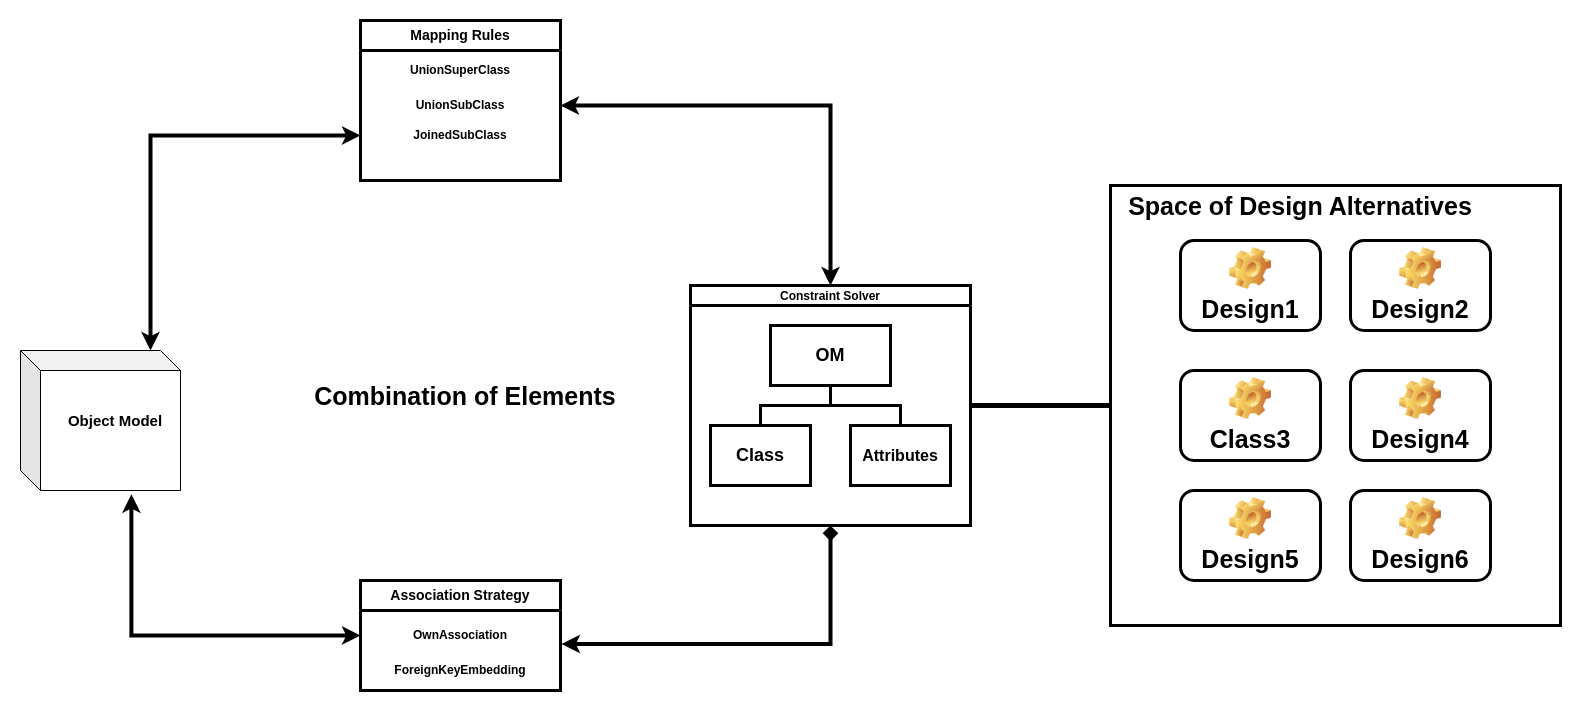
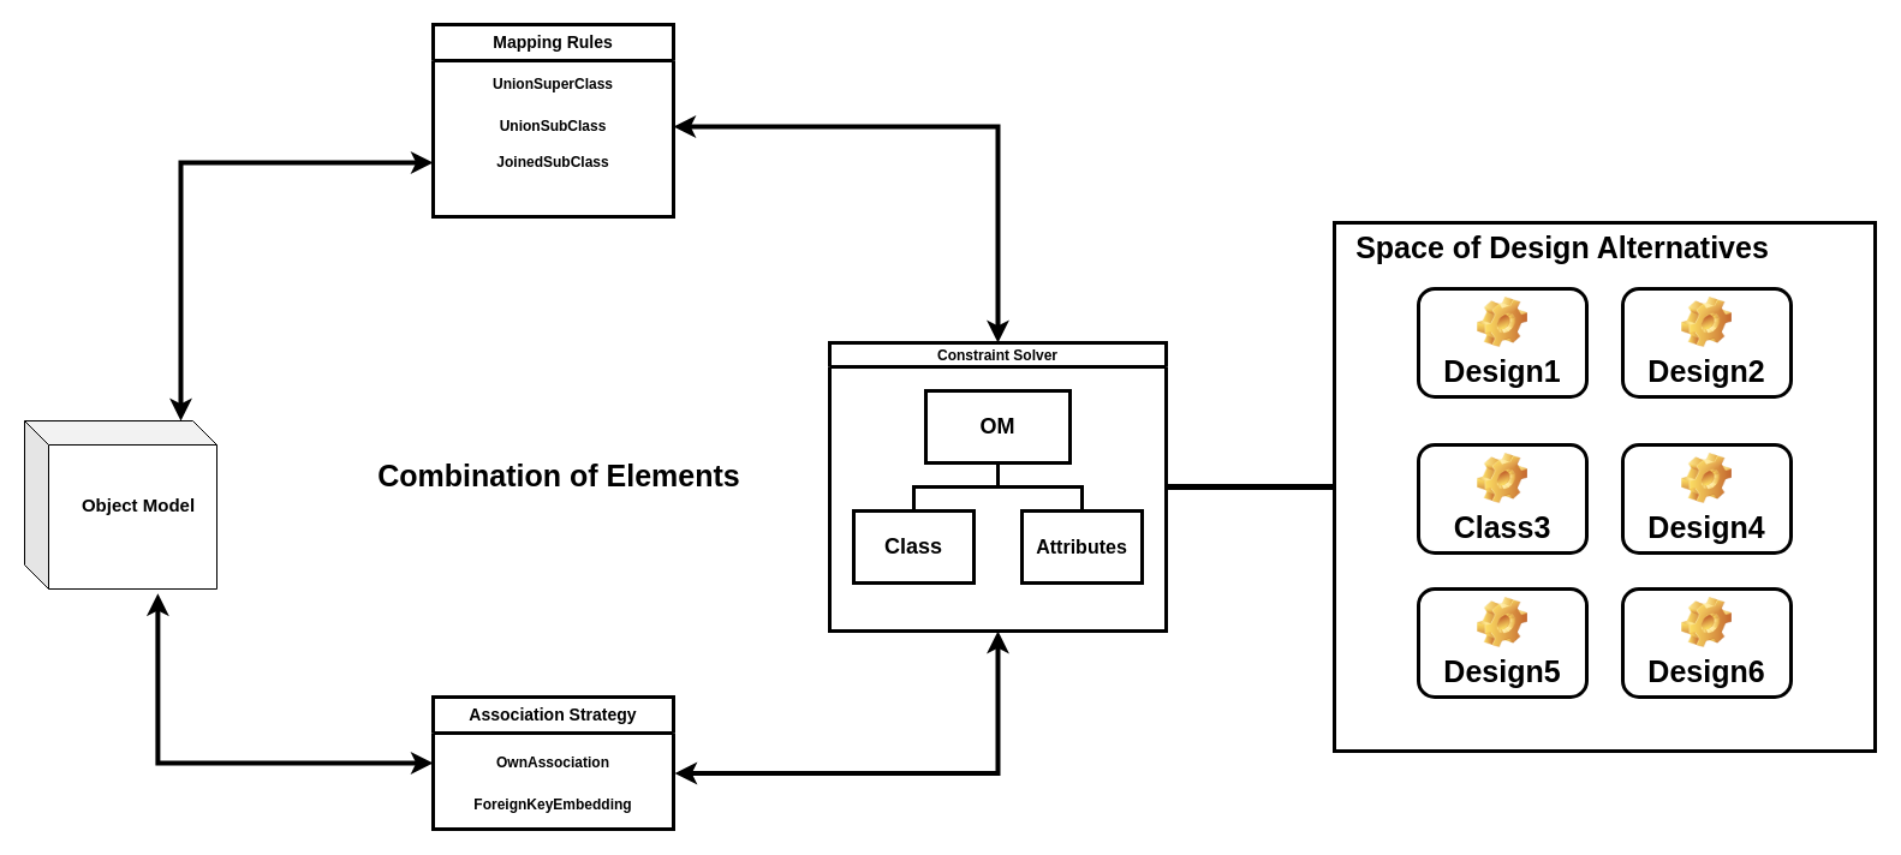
  <mxCell id="0" />
  <mxCell id="1" parent="0" />
  <mxCell id="2" value="&lt;b&gt;&lt;font style=&quot;font-size: 25px;&quot;&gt;Combination of Elements&lt;/font&gt;&lt;/b&gt;" style="text;html=1;strokeColor=none;fillColor=none;align=center;verticalAlign=middle;whiteSpace=wrap;rounded=0;fontSize=15;" vertex="1" parent="1"><mxGeometry x="300" y="370" width="330" height="50" as="geometry" /></mxCell>
  <mxCell id="3" value="" style="endArrow=classic;startArrow=classic;html=1;rounded=0;fontSize=17;exitX=0;exitY=0;exitDx=130;exitDy=0;strokeWidth=4;exitPerimeter=0;entryX=0;entryY=0.5;entryDx=0;entryDy=0;edgeStyle=orthogonalEdgeStyle;" edge="1" parent="1" source="5" target="12"><mxGeometry width="50" height="50" relative="1" as="geometry"><mxPoint x="267.708" y="316.563" as="sourcePoint" /><mxPoint x="360" y="190" as="targetPoint" /></mxGeometry></mxCell>
  <mxCell id="4" value="" style="endArrow=classic;startArrow=classic;html=1;rounded=0;fontSize=17;exitX=0.693;exitY=1.027;exitDx=0;exitDy=0;strokeWidth=4;exitPerimeter=0;entryX=0;entryY=0.5;entryDx=0;entryDy=0;edgeStyle=orthogonalEdgeStyle;" edge="1" parent="1" source="5" target="7"><mxGeometry width="50" height="50" relative="1" as="geometry"><mxPoint x="243.708" y="461.417" as="sourcePoint" /><mxPoint x="360" y="530" as="targetPoint" /></mxGeometry></mxCell>
  <mxCell id="5" value="" style="shape=cube;whiteSpace=wrap;html=1;boundedLbl=1;backgroundOutline=1;darkOpacity=0.05;darkOpacity2=0.1;" vertex="1" parent="1"><mxGeometry x="20" y="350" width="160" height="140" as="geometry" /></mxCell>
  <mxCell id="6" value="&lt;b style=&quot;border-color: var(--border-color); text-align: left; font-size: 14px;&quot;&gt;Association Strategy&lt;/b&gt;" style="swimlane;fontStyle=0;childLayout=stackLayout;horizontal=1;startSize=30;horizontalStack=0;resizeParent=1;resizeParentMax=0;resizeLast=0;collapsible=1;marginBottom=0;whiteSpace=wrap;html=1;strokeWidth=3;" vertex="1" parent="1"><mxGeometry x="360" y="580" width="200" height="110" as="geometry" /></mxCell>
  <mxCell id="7" value="&lt;b&gt;OwnAssociation&lt;/b&gt;" style="text;strokeColor=none;fillColor=none;align=center;verticalAlign=middle;spacingLeft=4;spacingRight=4;overflow=hidden;points=[[0,0.5],[1,0.5]];portConstraint=eastwest;rotatable=0;whiteSpace=wrap;html=1;" vertex="1" parent="6"><mxGeometry y="30" width="200" height="50" as="geometry" /></mxCell>
  <mxCell id="8" value="&lt;div style=&quot;&quot;&gt;&lt;b style=&quot;background-color: initial;&quot;&gt;ForeignKeyEmbedding&lt;/b&gt;&lt;/div&gt;&lt;div style=&quot;&quot;&gt;&lt;br&gt;&lt;/div&gt;" style="text;strokeColor=none;fillColor=none;align=center;verticalAlign=middle;spacingLeft=4;spacingRight=4;overflow=hidden;points=[[0,0.5],[1,0.5]];portConstraint=eastwest;rotatable=0;whiteSpace=wrap;html=1;" vertex="1" parent="6"><mxGeometry y="80" width="200" height="30" as="geometry" /></mxCell>
  <mxCell id="9" value="&lt;b style=&quot;border-color: var(--border-color); text-align: left; font-size: 14px;&quot;&gt;Mapping Rules&lt;/b&gt;" style="swimlane;fontStyle=0;childLayout=stackLayout;horizontal=1;startSize=30;horizontalStack=0;resizeParent=1;resizeParentMax=0;resizeLast=0;collapsible=1;marginBottom=0;whiteSpace=wrap;html=1;strokeWidth=3;" vertex="1" parent="1"><mxGeometry x="360" y="20" width="200" height="160" as="geometry" /></mxCell>
  <mxCell id="10" value="&lt;b&gt;UnionSuperClass&lt;/b&gt;" style="text;strokeColor=none;fillColor=none;align=center;verticalAlign=middle;spacingLeft=4;spacingRight=4;overflow=hidden;points=[[0,0.5],[1,0.5]];portConstraint=eastwest;rotatable=0;whiteSpace=wrap;html=1;" vertex="1" parent="9"><mxGeometry y="30" width="200" height="40" as="geometry" /></mxCell>
  <mxCell id="11" value="&lt;b&gt;UnionSubClass&lt;/b&gt;" style="text;strokeColor=none;fillColor=none;align=center;verticalAlign=middle;spacingLeft=4;spacingRight=4;overflow=hidden;points=[[0,0.5],[1,0.5]];portConstraint=eastwest;rotatable=0;whiteSpace=wrap;html=1;" vertex="1" parent="9"><mxGeometry y="70" width="200" height="30" as="geometry" /></mxCell>
  <mxCell id="12" value="&lt;b&gt;JoinedSubClass&lt;/b&gt;" style="text;strokeColor=none;fillColor=none;align=center;verticalAlign=middle;spacingLeft=4;spacingRight=4;overflow=hidden;points=[[0,0.5],[1,0.5]];portConstraint=eastwest;rotatable=0;whiteSpace=wrap;html=1;" vertex="1" parent="9"><mxGeometry y="100" width="200" height="30" as="geometry" /></mxCell>
  <mxCell id="13" value="&lt;div style=&quot;&quot;&gt;&lt;br&gt;&lt;/div&gt;" style="text;strokeColor=none;fillColor=none;align=center;verticalAlign=middle;spacingLeft=4;spacingRight=4;overflow=hidden;points=[[0,0.5],[1,0.5]];portConstraint=eastwest;rotatable=0;whiteSpace=wrap;html=1;" vertex="1" parent="9"><mxGeometry y="130" width="200" height="30" as="geometry" /></mxCell>
  <mxCell id="14" style="edgeStyle=elbowEdgeStyle;rounded=0;orthogonalLoop=1;jettySize=auto;html=1;startArrow=none;endArrow=none;entryX=0;entryY=0.5;entryDx=0;entryDy=0;strokeWidth=5;fontSize=25;fontColor=#000000;" edge="1" parent="1" source="15" target="30"><mxGeometry relative="1" as="geometry" /></mxCell>
  <mxCell id="15" value="&#10;&#10;Constraint Solver&#10;&#10;" style="swimlane;startSize=20;horizontal=1;containerType=tree;newEdgeStyle={&quot;edgeStyle&quot;:&quot;elbowEdgeStyle&quot;,&quot;startArrow&quot;:&quot;none&quot;,&quot;endArrow&quot;:&quot;none&quot;};strokeWidth=3;fontColor=#000000;" vertex="1" parent="1"><mxGeometry x="690" y="285" width="280" height="240" as="geometry" /></mxCell>
  <mxCell id="16" value="" style="edgeStyle=elbowEdgeStyle;elbow=vertical;sourcePerimeterSpacing=0;targetPerimeterSpacing=0;startArrow=none;endArrow=none;rounded=0;curved=0;fontColor=#000000;strokeWidth=3;" edge="1" parent="15" source="18" target="19"><mxGeometry relative="1" as="geometry" /></mxCell>
  <mxCell id="17" value="" style="edgeStyle=elbowEdgeStyle;elbow=vertical;sourcePerimeterSpacing=0;targetPerimeterSpacing=0;startArrow=none;endArrow=none;rounded=0;curved=0;fontColor=#000000;strokeWidth=3;" edge="1" parent="15" source="18" target="20"><mxGeometry relative="1" as="geometry" /></mxCell>
  <mxCell id="18" value="&lt;b&gt;&lt;font style=&quot;font-size: 18px;&quot;&gt;OM&lt;/font&gt;&lt;/b&gt;" style="whiteSpace=wrap;html=1;align=center;treeFolding=1;treeMoving=1;newEdgeStyle={&quot;edgeStyle&quot;:&quot;elbowEdgeStyle&quot;,&quot;startArrow&quot;:&quot;none&quot;,&quot;endArrow&quot;:&quot;none&quot;};strokeWidth=3;fontColor=#000000;" vertex="1" parent="15"><mxGeometry x="80" y="40" width="120" height="60" as="geometry" /></mxCell>
  <mxCell id="19" value="&lt;b&gt;&lt;font style=&quot;font-size: 18px;&quot;&gt;Class&lt;/font&gt;&lt;/b&gt;" style="whiteSpace=wrap;html=1;align=center;verticalAlign=middle;treeFolding=1;treeMoving=1;newEdgeStyle={&quot;edgeStyle&quot;:&quot;elbowEdgeStyle&quot;,&quot;startArrow&quot;:&quot;none&quot;,&quot;endArrow&quot;:&quot;none&quot;};strokeWidth=3;fontColor=#000000;" vertex="1" parent="15"><mxGeometry x="20" y="140" width="100" height="60" as="geometry" /></mxCell>
  <mxCell id="20" value="&lt;b&gt;&lt;font style=&quot;font-size: 16px;&quot;&gt;Attributes&lt;/font&gt;&lt;/b&gt;" style="whiteSpace=wrap;html=1;align=center;verticalAlign=middle;treeFolding=1;treeMoving=1;newEdgeStyle={&quot;edgeStyle&quot;:&quot;elbowEdgeStyle&quot;,&quot;startArrow&quot;:&quot;none&quot;,&quot;endArrow&quot;:&quot;none&quot;};strokeWidth=3;fontColor=#000000;" vertex="1" parent="15"><mxGeometry x="160" y="140" width="100" height="60" as="geometry" /></mxCell>
- <mxCell id="21" value="" style="endArrow=diamond;startArrow=classic;html=1;rounded=0;fontSize=17;exitX=1.005;exitY=0.67;exitDx=0;exitDy=0;strokeWidth=4;exitPerimeter=0;entryX=0.5;entryY=1;entryDx=0;entryDy=0;edgeStyle=orthogonalEdgeStyle;" edge="1" parent="1" source="7" target="15"><mxGeometry width="50" height="50" relative="1" as="geometry"><mxPoint x="700" y="570" as="sourcePoint" /><mxPoint x="866.05" y="742.03" as="targetPoint" /></mxGeometry></mxCell>
+ <mxCell id="21" value="" style="endArrow=classic;startArrow=classic;html=1;rounded=0;fontSize=17;exitX=1.005;exitY=0.67;exitDx=0;exitDy=0;strokeWidth=4;exitPerimeter=0;entryX=0.5;entryY=1;entryDx=0;entryDy=0;edgeStyle=orthogonalEdgeStyle;" edge="1" parent="1" source="7" target="15"><mxGeometry width="50" height="50" relative="1" as="geometry"><mxPoint x="700" y="570" as="sourcePoint" /><mxPoint x="866.05" y="742.03" as="targetPoint" /></mxGeometry></mxCell>
  <mxCell id="22" value="" style="endArrow=classic;startArrow=classic;html=1;rounded=0;fontSize=17;exitX=1;exitY=0.5;exitDx=0;exitDy=0;strokeWidth=4;entryX=0.5;entryY=0;entryDx=0;entryDy=0;edgeStyle=orthogonalEdgeStyle;" edge="1" parent="1" source="11" target="15"><mxGeometry width="50" height="50" relative="1" as="geometry"><mxPoint x="630" y="235" as="sourcePoint" /><mxPoint x="830" y="20" as="targetPoint" /></mxGeometry></mxCell>
  <mxCell id="23" value="&lt;b&gt;&lt;font style=&quot;font-size: 15px;&quot;&gt;Object Model&lt;/font&gt;&lt;/b&gt;" style="text;html=1;strokeColor=none;fillColor=none;align=center;verticalAlign=middle;whiteSpace=wrap;rounded=0;" vertex="1" parent="1"><mxGeometry x="60" y="405" width="110" height="30" as="geometry" /></mxCell>
  <mxCell id="24" value="Design1" style="label;whiteSpace=wrap;html=1;align=center;verticalAlign=bottom;spacingLeft=0;spacingBottom=4;imageAlign=center;imageVerticalAlign=top;image=img/clipart/Gear_128x128.png;strokeWidth=3;fontSize=25;fontColor=#000000;" vertex="1" parent="1"><mxGeometry x="1180" y="240" width="140" height="90" as="geometry" /></mxCell>
  <mxCell id="25" value="Class3" style="label;whiteSpace=wrap;html=1;align=center;verticalAlign=bottom;spacingLeft=0;spacingBottom=4;imageAlign=center;imageVerticalAlign=top;image=img/clipart/Gear_128x128.png;strokeWidth=3;fontSize=25;fontColor=#000000;" vertex="1" parent="1"><mxGeometry x="1180" y="370" width="140" height="90" as="geometry" /></mxCell>
  <mxCell id="26" value="Design5" style="label;whiteSpace=wrap;html=1;align=center;verticalAlign=bottom;spacingLeft=0;spacingBottom=4;imageAlign=center;imageVerticalAlign=top;image=img/clipart/Gear_128x128.png;strokeWidth=3;fontSize=25;fontColor=#000000;" vertex="1" parent="1"><mxGeometry x="1180" y="490" width="140" height="90" as="geometry" /></mxCell>
  <mxCell id="27" value="Design6" style="label;whiteSpace=wrap;html=1;align=center;verticalAlign=bottom;spacingLeft=0;spacingBottom=4;imageAlign=center;imageVerticalAlign=top;image=img/clipart/Gear_128x128.png;strokeWidth=3;fontSize=25;fontColor=#000000;" vertex="1" parent="1"><mxGeometry x="1350" y="490" width="140" height="90" as="geometry" /></mxCell>
  <mxCell id="28" value="Design4" style="label;whiteSpace=wrap;html=1;align=center;verticalAlign=bottom;spacingLeft=0;spacingBottom=4;imageAlign=center;imageVerticalAlign=top;image=img/clipart/Gear_128x128.png;strokeWidth=3;fontSize=25;fontColor=#000000;" vertex="1" parent="1"><mxGeometry x="1350" y="370" width="140" height="90" as="geometry" /></mxCell>
  <mxCell id="29" value="Design2" style="label;whiteSpace=wrap;html=1;align=center;verticalAlign=bottom;spacingLeft=0;spacingBottom=4;imageAlign=center;imageVerticalAlign=top;image=img/clipart/Gear_128x128.png;strokeWidth=3;fontSize=25;fontColor=#000000;" vertex="1" parent="1"><mxGeometry x="1350" y="240" width="140" height="90" as="geometry" /></mxCell>
  <mxCell id="30" value="" style="rounded=0;whiteSpace=wrap;html=1;strokeWidth=3;fontSize=25;fontColor=#000000;fillColor=none;" vertex="1" parent="1"><mxGeometry x="1110" y="185" width="450" height="440" as="geometry" /></mxCell>
  <mxCell id="31" value="&lt;b&gt;Space of Design Alternatives&lt;/b&gt;" style="text;html=1;strokeColor=none;fillColor=none;align=center;verticalAlign=middle;whiteSpace=wrap;rounded=0;fontSize=25;fontColor=#000000;" vertex="1" parent="1"><mxGeometry x="1115" y="190" width="370" height="30" as="geometry" /></mxCell>
